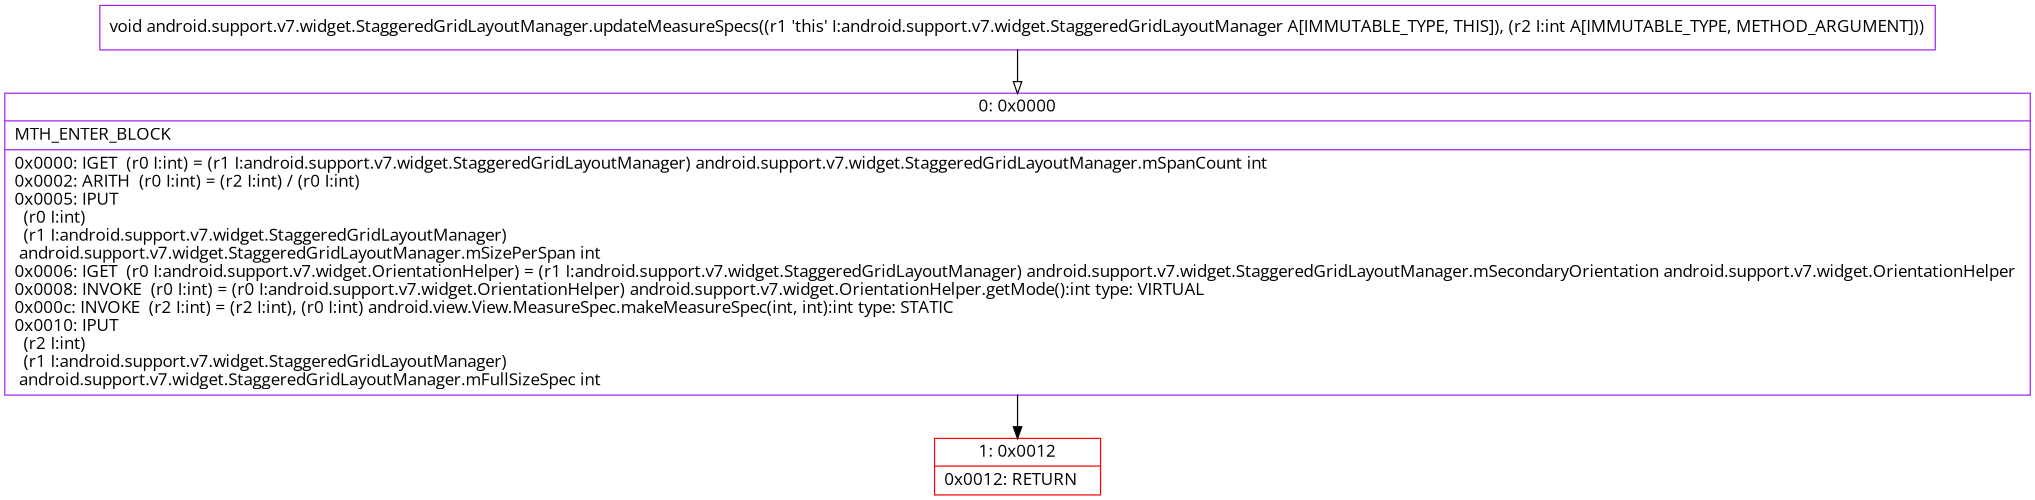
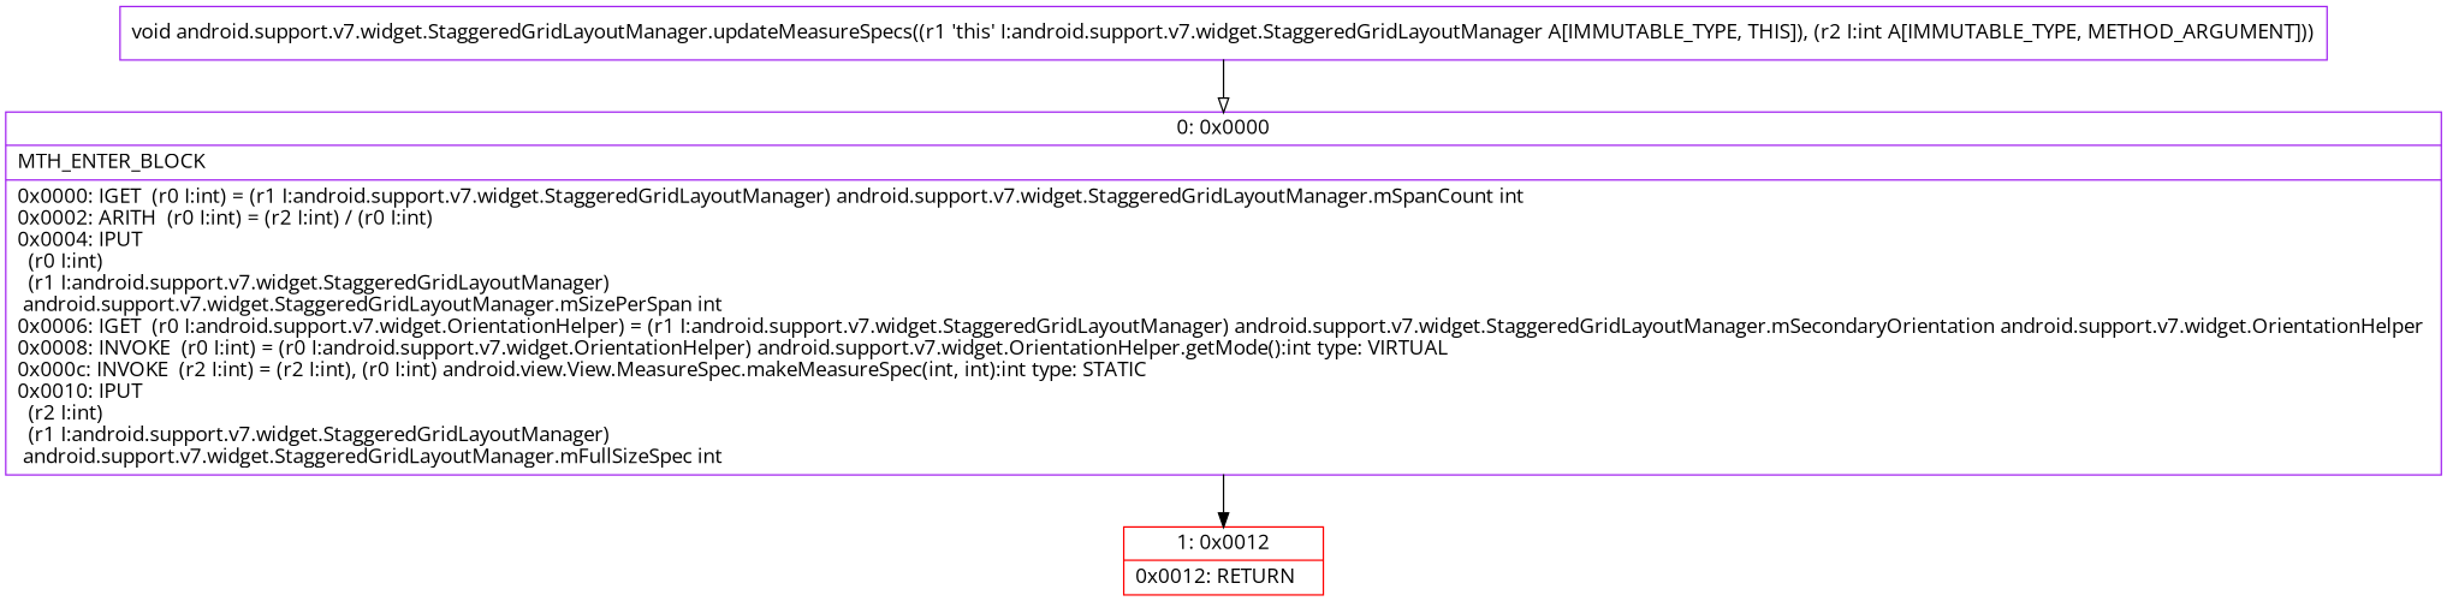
  digraph {
    fontname="Open Sans"
    node [shape=record color=purple fontname="Open Sans"]
    edge [fontname="Open Sans"]
-   n1 [label="{0\:\ 0x0000|MTH_ENTER_BLOCK\l|0x0000: IGET  (r0 I:int) = (r1 I:android.support.v7.widget.StaggeredGridLayoutManager) android.support.v7.widget.StaggeredGridLayoutManager.mSpanCount int \l0x0002: ARITH  (r0 I:int) = (r2 I:int) \/ (r0 I:int) \l0x0005: IPUT  \l  (r0 I:int)\l  (r1 I:android.support.v7.widget.StaggeredGridLayoutManager)\l android.support.v7.widget.StaggeredGridLayoutManager.mSizePerSpan int \l0x0006: IGET  (r0 I:android.support.v7.widget.OrientationHelper) = (r1 I:android.support.v7.widget.StaggeredGridLayoutManager) android.support.v7.widget.StaggeredGridLayoutManager.mSecondaryOrientation android.support.v7.widget.OrientationHelper \l0x0008: INVOKE  (r0 I:int) = (r0 I:android.support.v7.widget.OrientationHelper) android.support.v7.widget.OrientationHelper.getMode():int type: VIRTUAL \l0x000c: INVOKE  (r2 I:int) = (r2 I:int), (r0 I:int) android.view.View.MeasureSpec.makeMeasureSpec(int, int):int type: STATIC \l0x0010: IPUT  \l  (r2 I:int)\l  (r1 I:android.support.v7.widget.StaggeredGridLayoutManager)\l android.support.v7.widget.StaggeredGridLayoutManager.mFullSizeSpec int \l}"]
+   n1 [label="{0\:\ 0x0000|MTH_ENTER_BLOCK\l|0x0000: IGET  (r0 I:int) = (r1 I:android.support.v7.widget.StaggeredGridLayoutManager) android.support.v7.widget.StaggeredGridLayoutManager.mSpanCount int \l0x0002: ARITH  (r0 I:int) = (r2 I:int) \/ (r0 I:int) \l0x0004: IPUT  \l  (r0 I:int)\l  (r1 I:android.support.v7.widget.StaggeredGridLayoutManager)\l android.support.v7.widget.StaggeredGridLayoutManager.mSizePerSpan int \l0x0006: IGET  (r0 I:android.support.v7.widget.OrientationHelper) = (r1 I:android.support.v7.widget.StaggeredGridLayoutManager) android.support.v7.widget.StaggeredGridLayoutManager.mSecondaryOrientation android.support.v7.widget.OrientationHelper \l0x0008: INVOKE  (r0 I:int) = (r0 I:android.support.v7.widget.OrientationHelper) android.support.v7.widget.OrientationHelper.getMode():int type: VIRTUAL \l0x000c: INVOKE  (r2 I:int) = (r2 I:int), (r0 I:int) android.view.View.MeasureSpec.makeMeasureSpec(int, int):int type: STATIC \l0x0010: IPUT  \l  (r2 I:int)\l  (r1 I:android.support.v7.widget.StaggeredGridLayoutManager)\l android.support.v7.widget.StaggeredGridLayoutManager.mFullSizeSpec int \l}"]
    n2 [label="{1\:\ 0x0012|0x0012: RETURN   \l}" color=red]
    n3 [label="{void android.support.v7.widget.StaggeredGridLayoutManager.updateMeasureSpecs((r1 'this' I:android.support.v7.widget.StaggeredGridLayoutManager A[IMMUTABLE_TYPE, THIS]), (r2 I:int A[IMMUTABLE_TYPE, METHOD_ARGUMENT])) }"]
    n1 -> n2 [arrowhead=normal]
    n3 -> n1 [arrowhead=onormal]
  }
